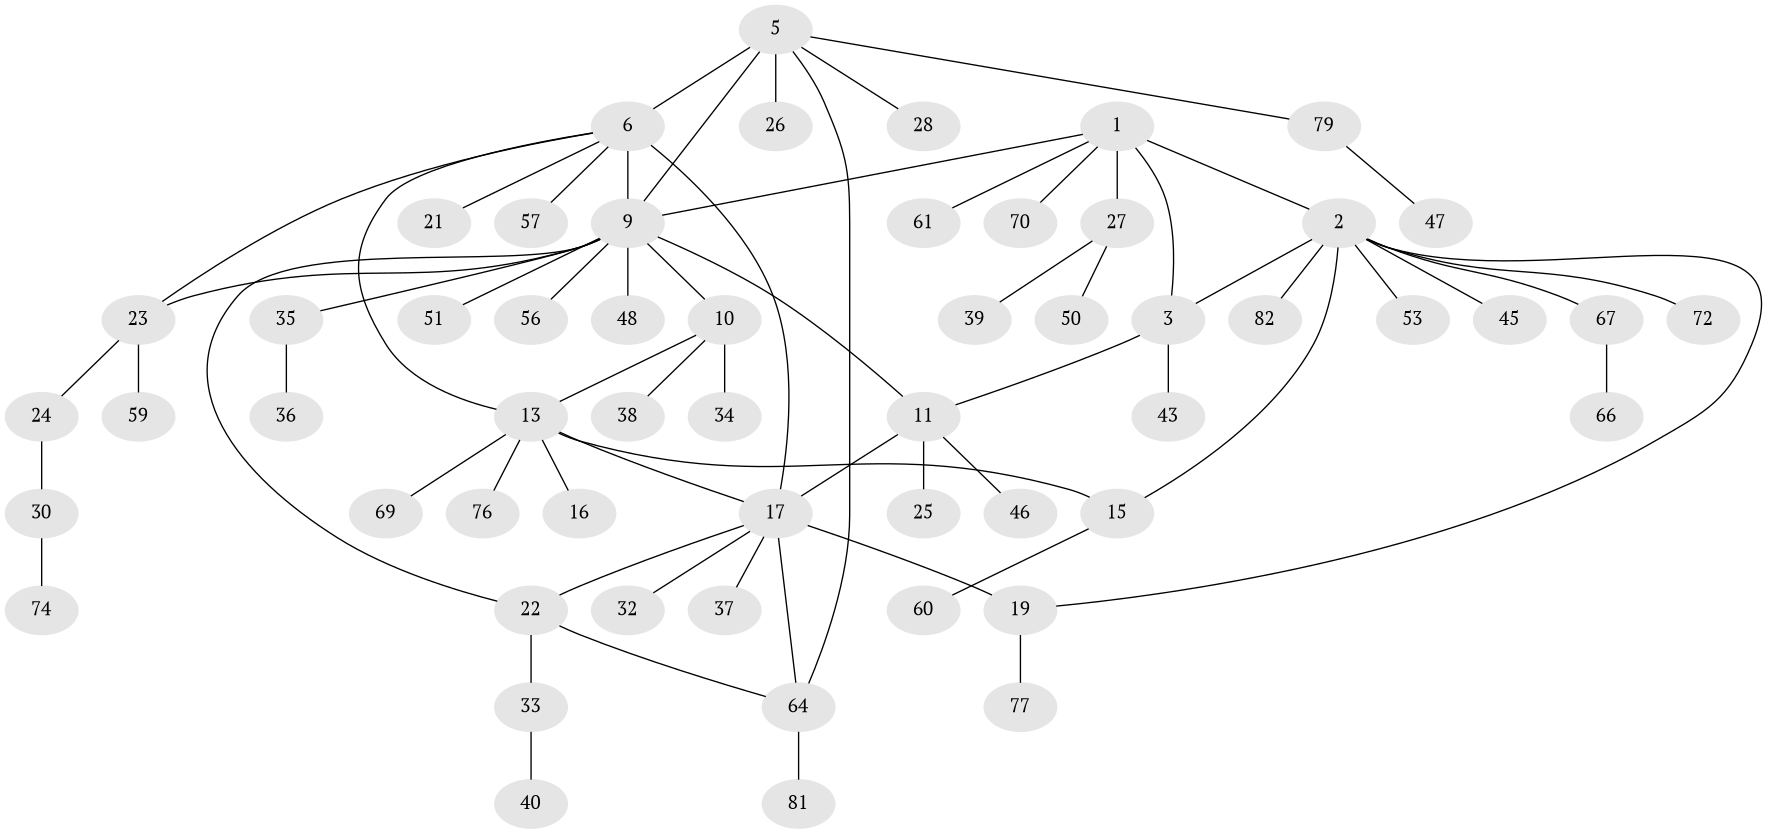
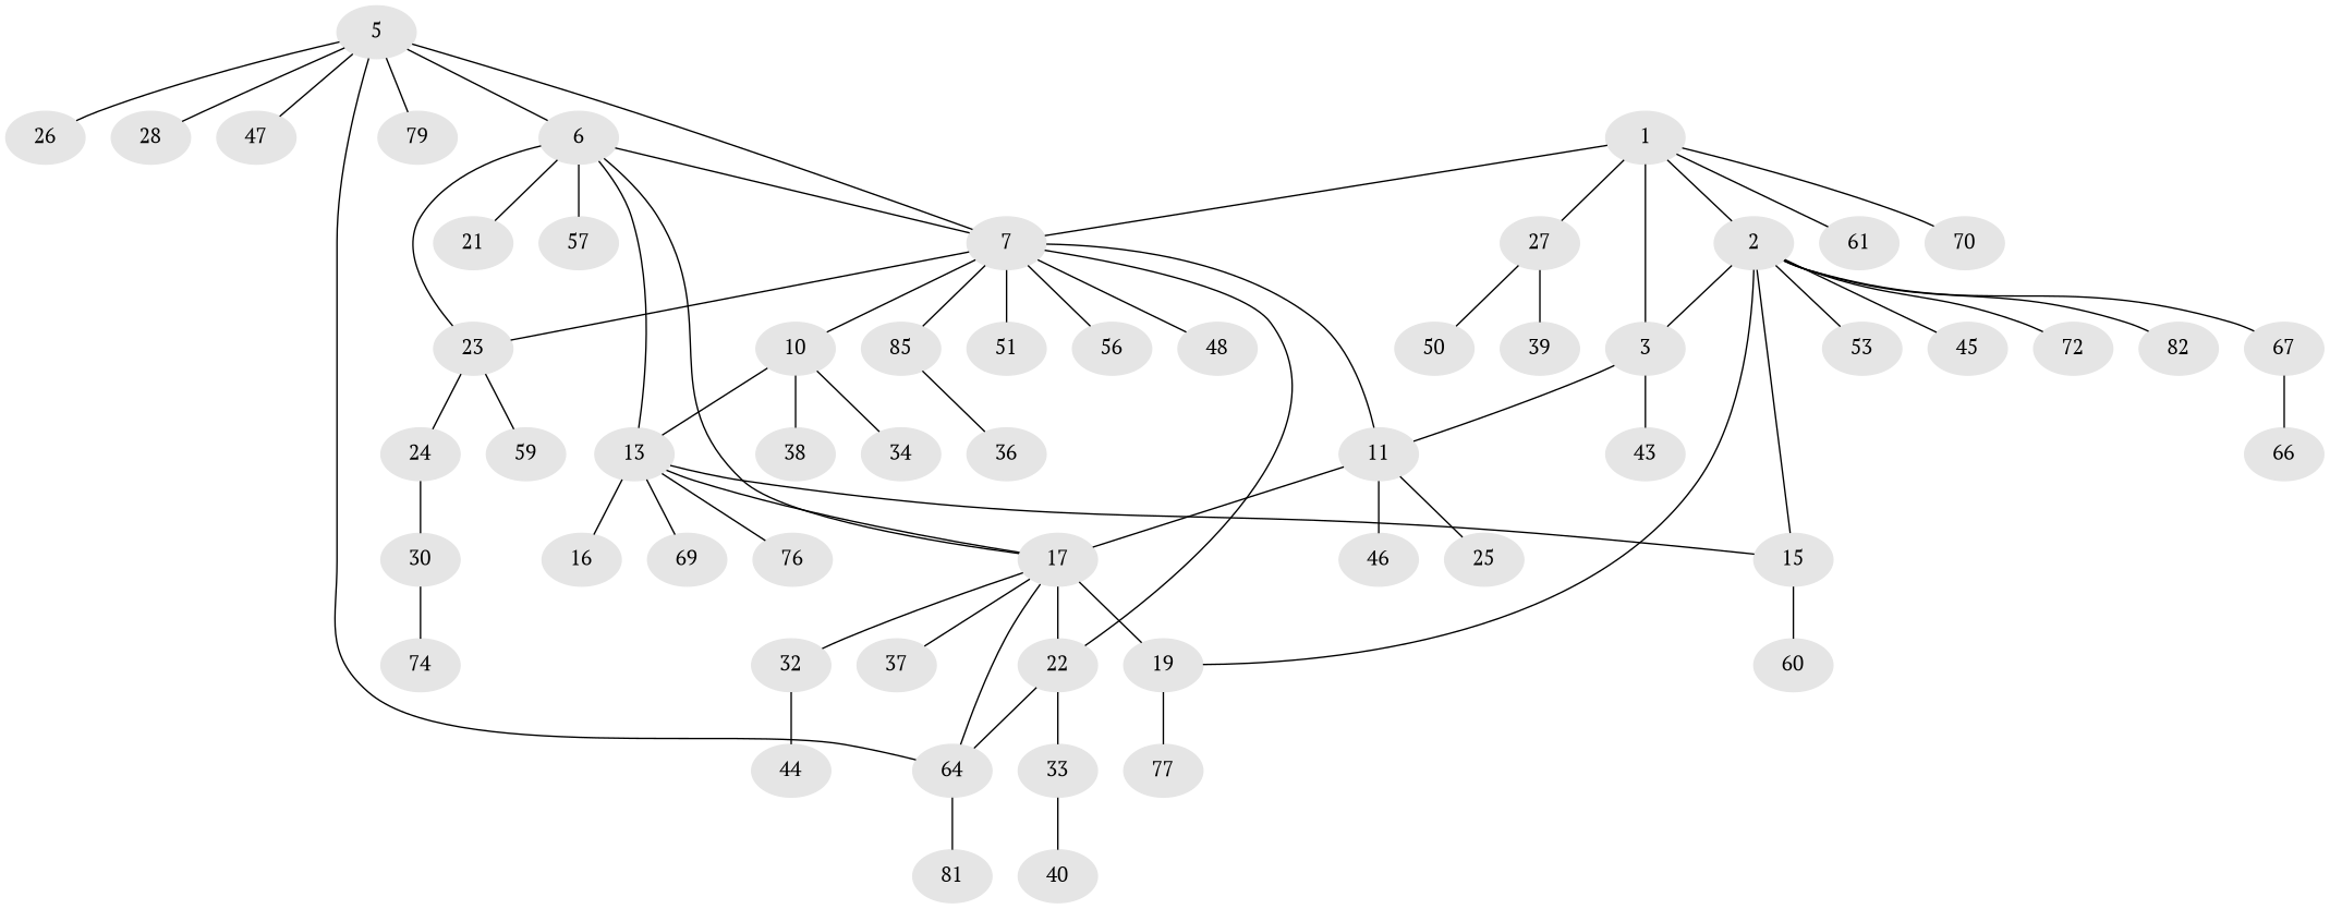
  graph {
    fontname="PT Serif"
    node [color=gray90 fontname="PT Serif" style=filled]
    edge [fontname="PT Serif"]
    1 [super="+42"]
    2 [super="+83"]
    3 [super="+4"]
-   7 [super="+9" label=9]
+   7 [super="+9"]
    27 [super="+29"]
    61
    70
    15 [super="+54"]
    19 [super="+20"]
    53
    n11 [label=45]
    67 [super="+75"]
    72
    82
    11 [super="+12"]
    43 [super="+48"]
    23 [super="+80"]
    10
    22
-   35
+   35 [label=85]
    51
    56
    n23 [label=48]
    39
    50
    60 [super="+65"]
    77
    66
    17 [super="+18"]
    25
    46
    5 [super="+45"]
    6 [super="+8"]
    26
    28 [super="+31"]
    47 [super="+49"]
    64 [super="+68"]
    79
    13 [super="+14"]
    21
    57
    81
    16 [super="+62"]
    69
    76
    32 [super="+52"]
    37 [super="+71"]
    24
    59
    34 [super="+73"]
    38
    33 [super="+41"]
    36
+   44
    40
    30 [super="+63"]
    74
    1 -- 2
    1 -- 3 [weight=2]
    1 -- 7
    1 -- 27
    1 -- 61
    1 -- 70
    2 -- 3 [weight=2]
    2 -- 15
    2 -- 19
    2 -- 53
    2 -- n11
    2 -- 67
    2 -- 72
    2 -- 82
    3 -- 11
    3 -- 43
    7 -- 11 [weight=2]
    7 -- 23
    7 -- 10
    7 -- 22
    7 -- 35
    7 -- 51
    7 -- 56
    7 -- n23
    27 -- 39
    27 -- 50
    15 -- 60
    19 -- 77
    67 -- 66
    11 -- 17
    11 -- 25
    11 -- 46
    23 -- 24
    23 -- 59
    10 -- 13
    10 -- 34
    10 -- 38
    22 -- 64
    22 -- 33
    35 -- 36
    17 -- 19 [weight=4]
    17 -- 22
    17 -- 64
    17 -- 32
    17 -- 37
    5 -- 7
    5 -- 6 [weight=2]
    5 -- 26
    5 -- 28
-   79 -- 47
+   5 -- 47
    5 -- 64
    5 -- 79
    6 -- 7 [weight=2]
    6 -- 23
    6 -- 17
    6 -- 13
    6 -- 21
    6 -- 57
    64 -- 81
    13 -- 15 [weight=2]
    13 -- 17
    13 -- 16 [weight=2]
    13 -- 69
    13 -- 76
+   32 -- 44
    24 -- 30
    33 -- 40
    30 -- 74
  }
